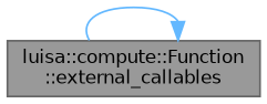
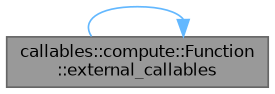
  digraph {
    rankdir=LR
-   n1 [color=gray40 fillcolor=grey60 fontcolor=black fontname=Helvetica fontsize=10 height=0.2 label="luisa::compute::Function\l::external_callables" shape=box style=filled width=0.4]
+   n1 [color=gray40 fillcolor=grey60 fontcolor=black fontname=Helvetica fontsize=10 height=0.2 label="callables::compute::Function\l::external_callables" shape=box style=filled width=0.4]
    n1 -> n1 [color=steelblue1 fontname=Helvetica fontsize=10 labelfontname=Helvetica labelfontsize=10 style=solid]
  }
